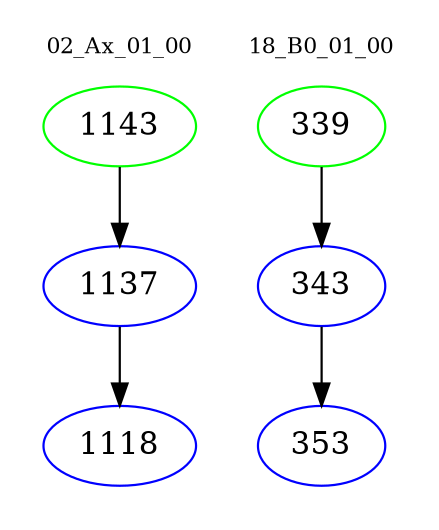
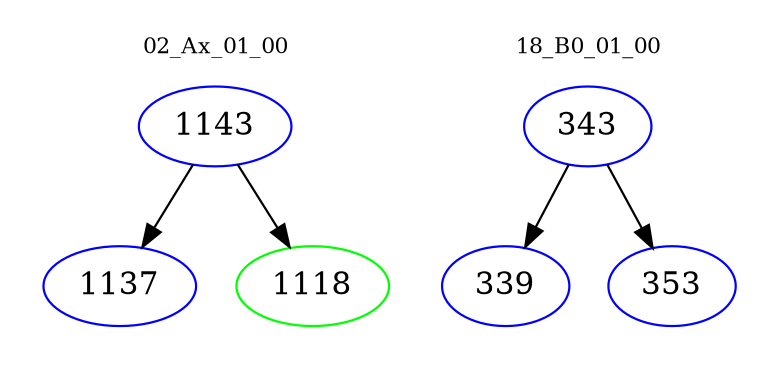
  digraph {
    node [color=blue]
    edge [color=black]
    n1 [label=1137]
-   n2 [label=1118]
-   n3 [color=green label=1143]
+   n2 [color=green label=1118]
+   n3 [label=1143]
    n4 [label=343]
-   n5 [color=green label=339]
+   n5 [label=339]
    n6 [label=353]
    subgraph cluster_1 {
      color=white
      fontsize=10
      label="02_Ax_01_00"
      n1
      n2
      n3
    }
    subgraph cluster_2 {
      color=white
      fontsize=10
      label="18_B0_01_00"
      n4
      n5
      n6
    }
-   n1 -> n2
+   n3 -> n2
    n3 -> n1
-   n5 -> n4
+   n4 -> n5
    n4 -> n6
  }
